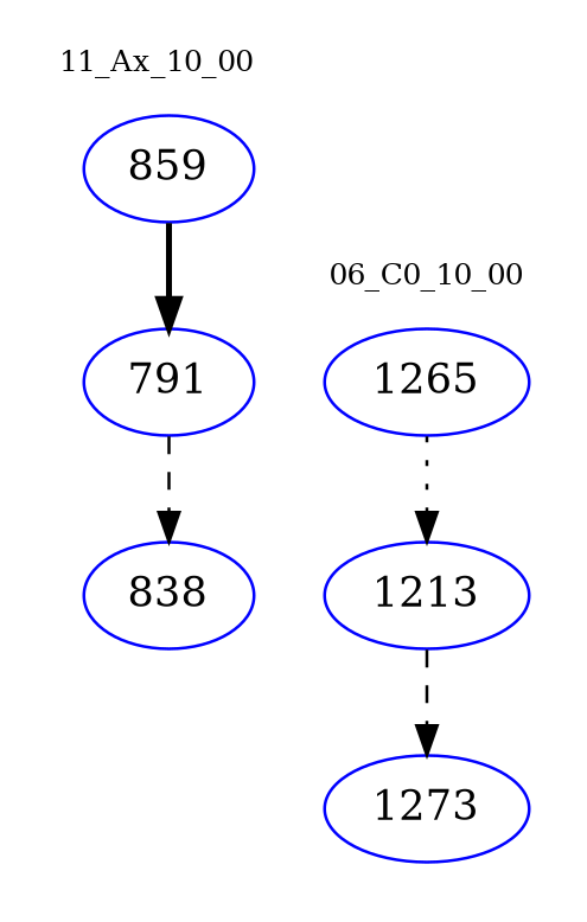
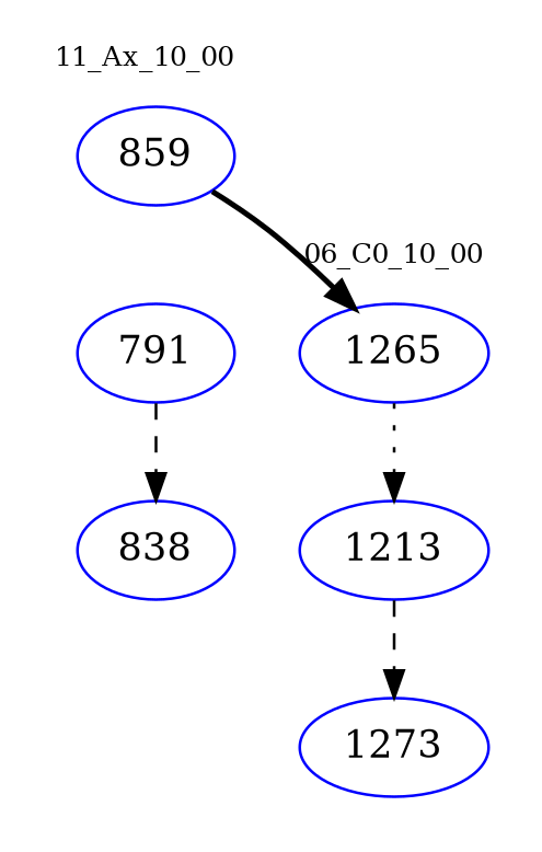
  digraph {
    node [color=blue]
    edge [color=black style=dashed]
    n1 [label=859]
    n2 [label=791]
    n3 [label=838]
    n4 [label=1265]
    n5 [label=1213]
    n6 [label=1273]
    subgraph cluster_1 {
      color=white
      fontsize=10
      label="11_Ax_10_00"
      n1
      n2
      n3
    }
    subgraph cluster_2 {
      color=white
      fontsize=10
      label="06_C0_10_00"
      n4
      n5
      n6
    }
-   n1 -> n2 [style=bold]
+   n1 -> n4 [style=bold]
    n2 -> n3
    n4 -> n5 [style=dotted]
    n5 -> n6
  }
